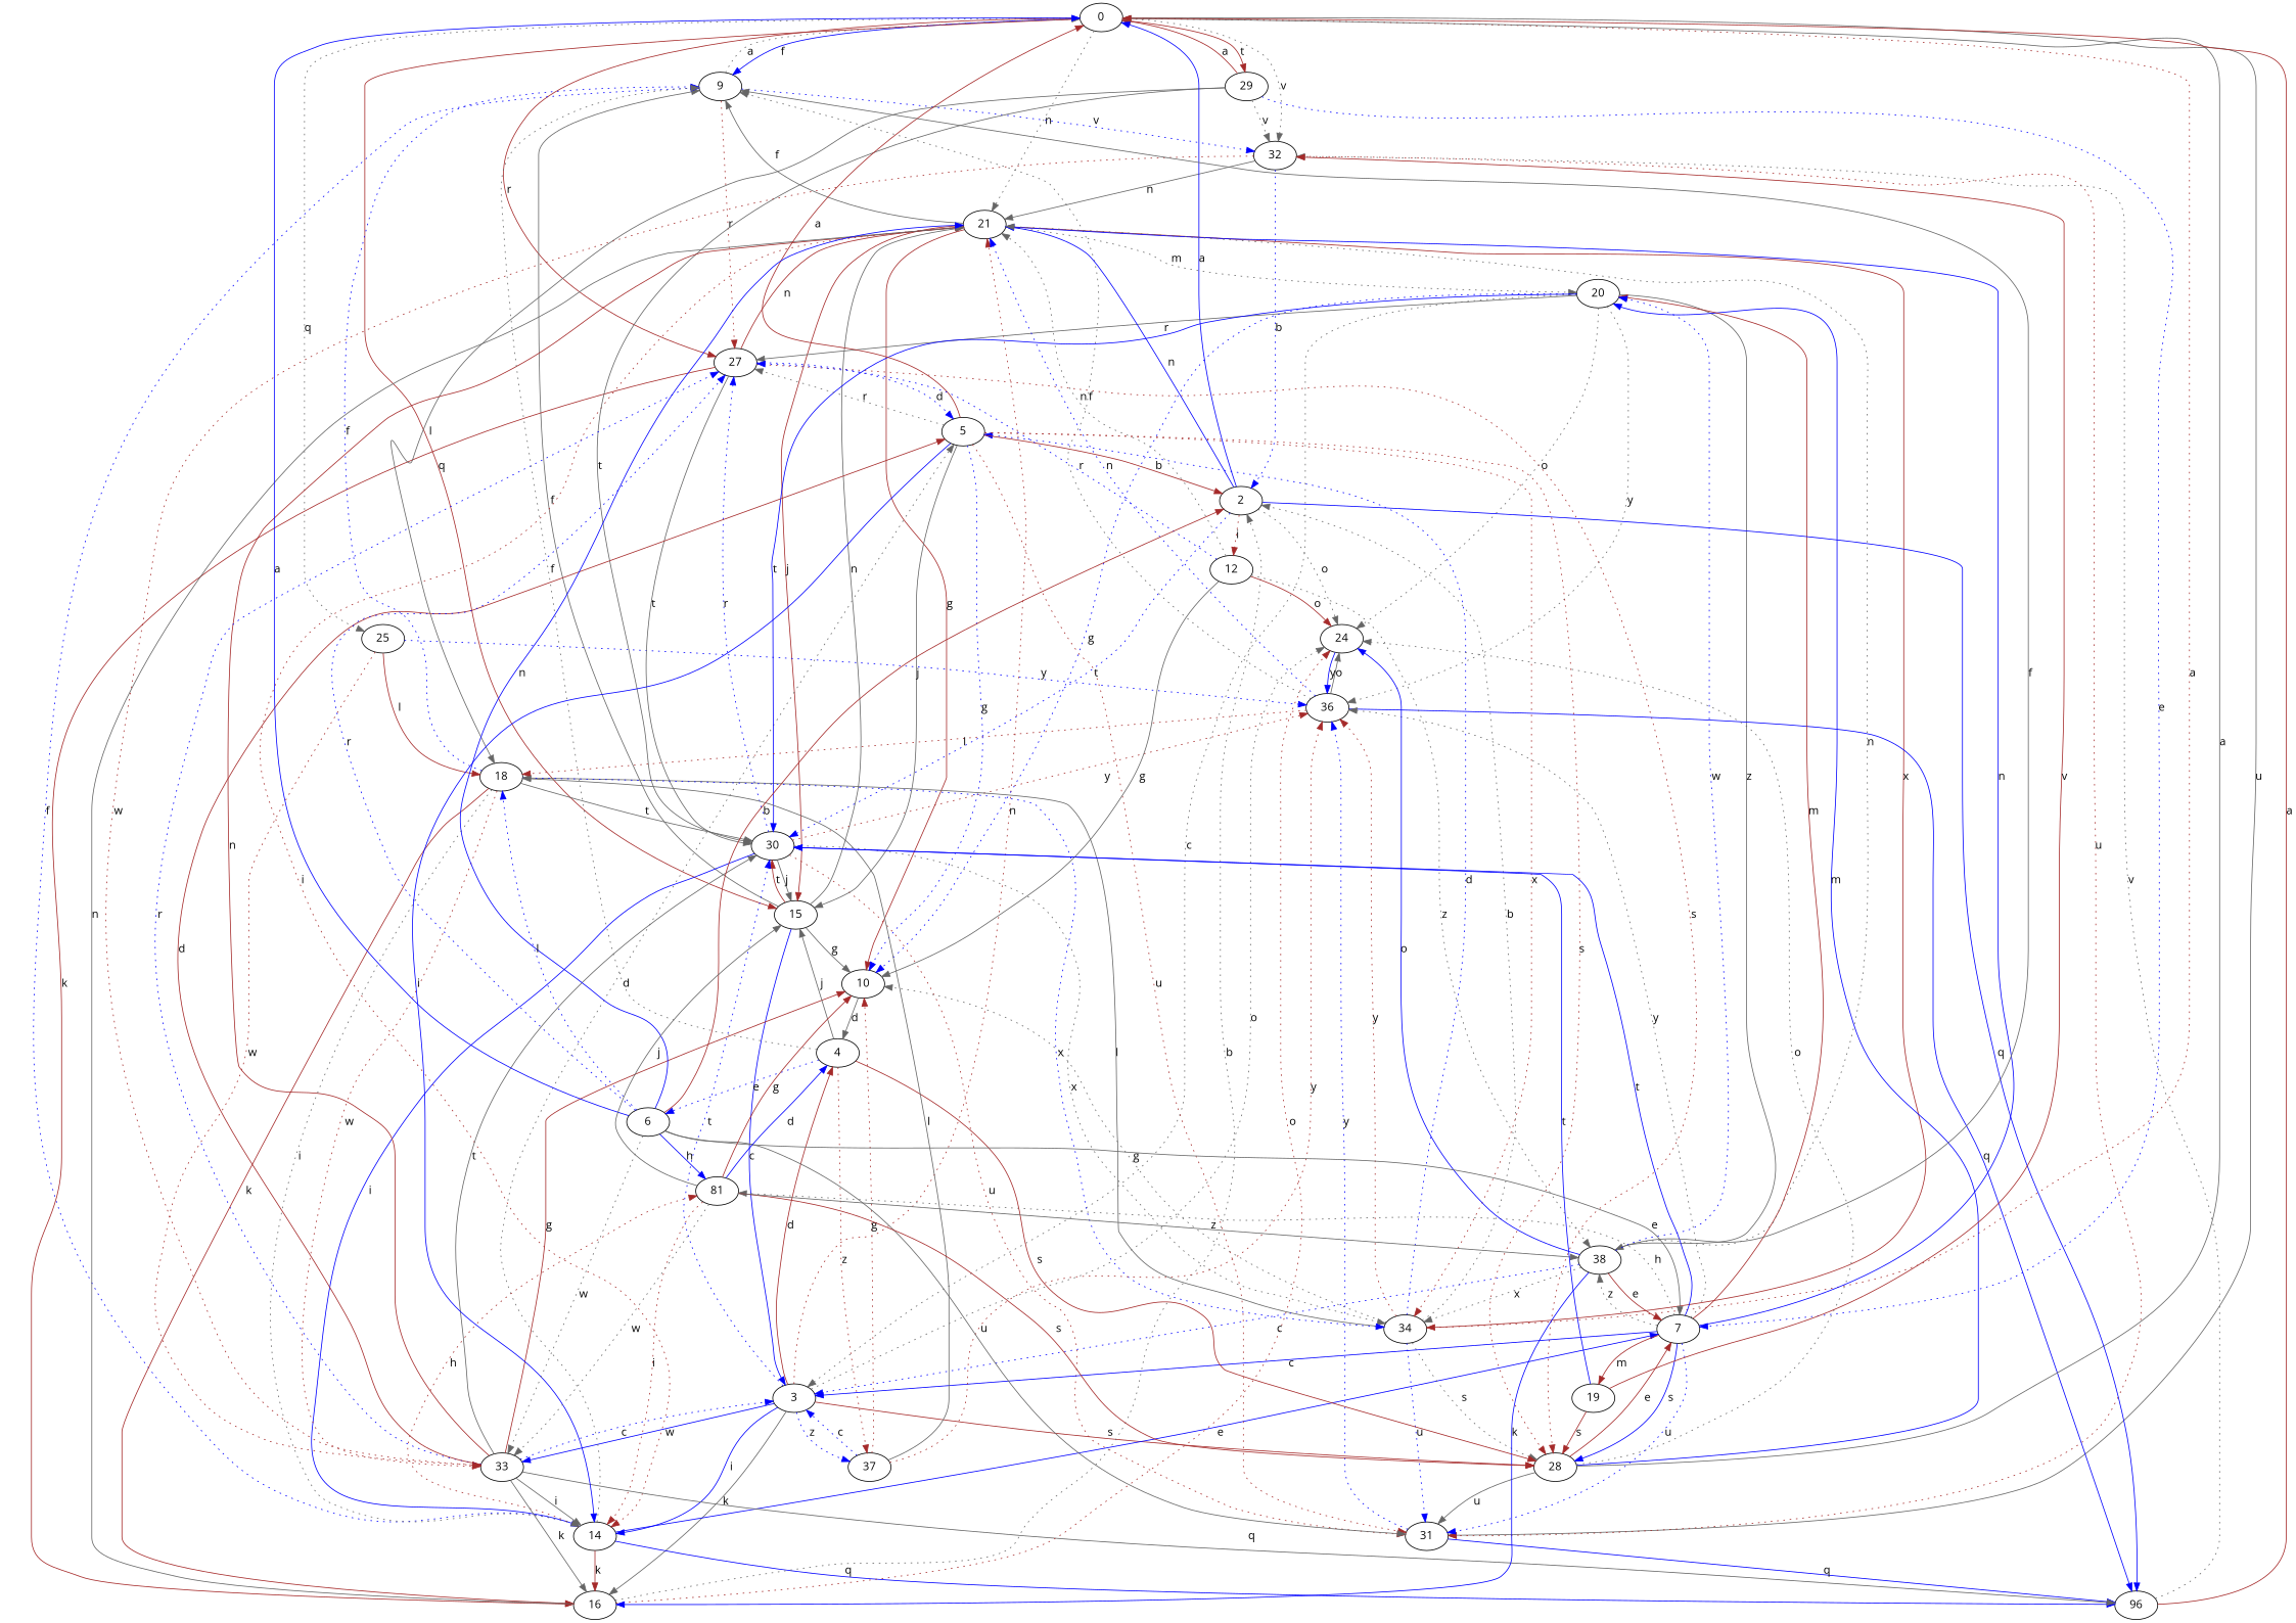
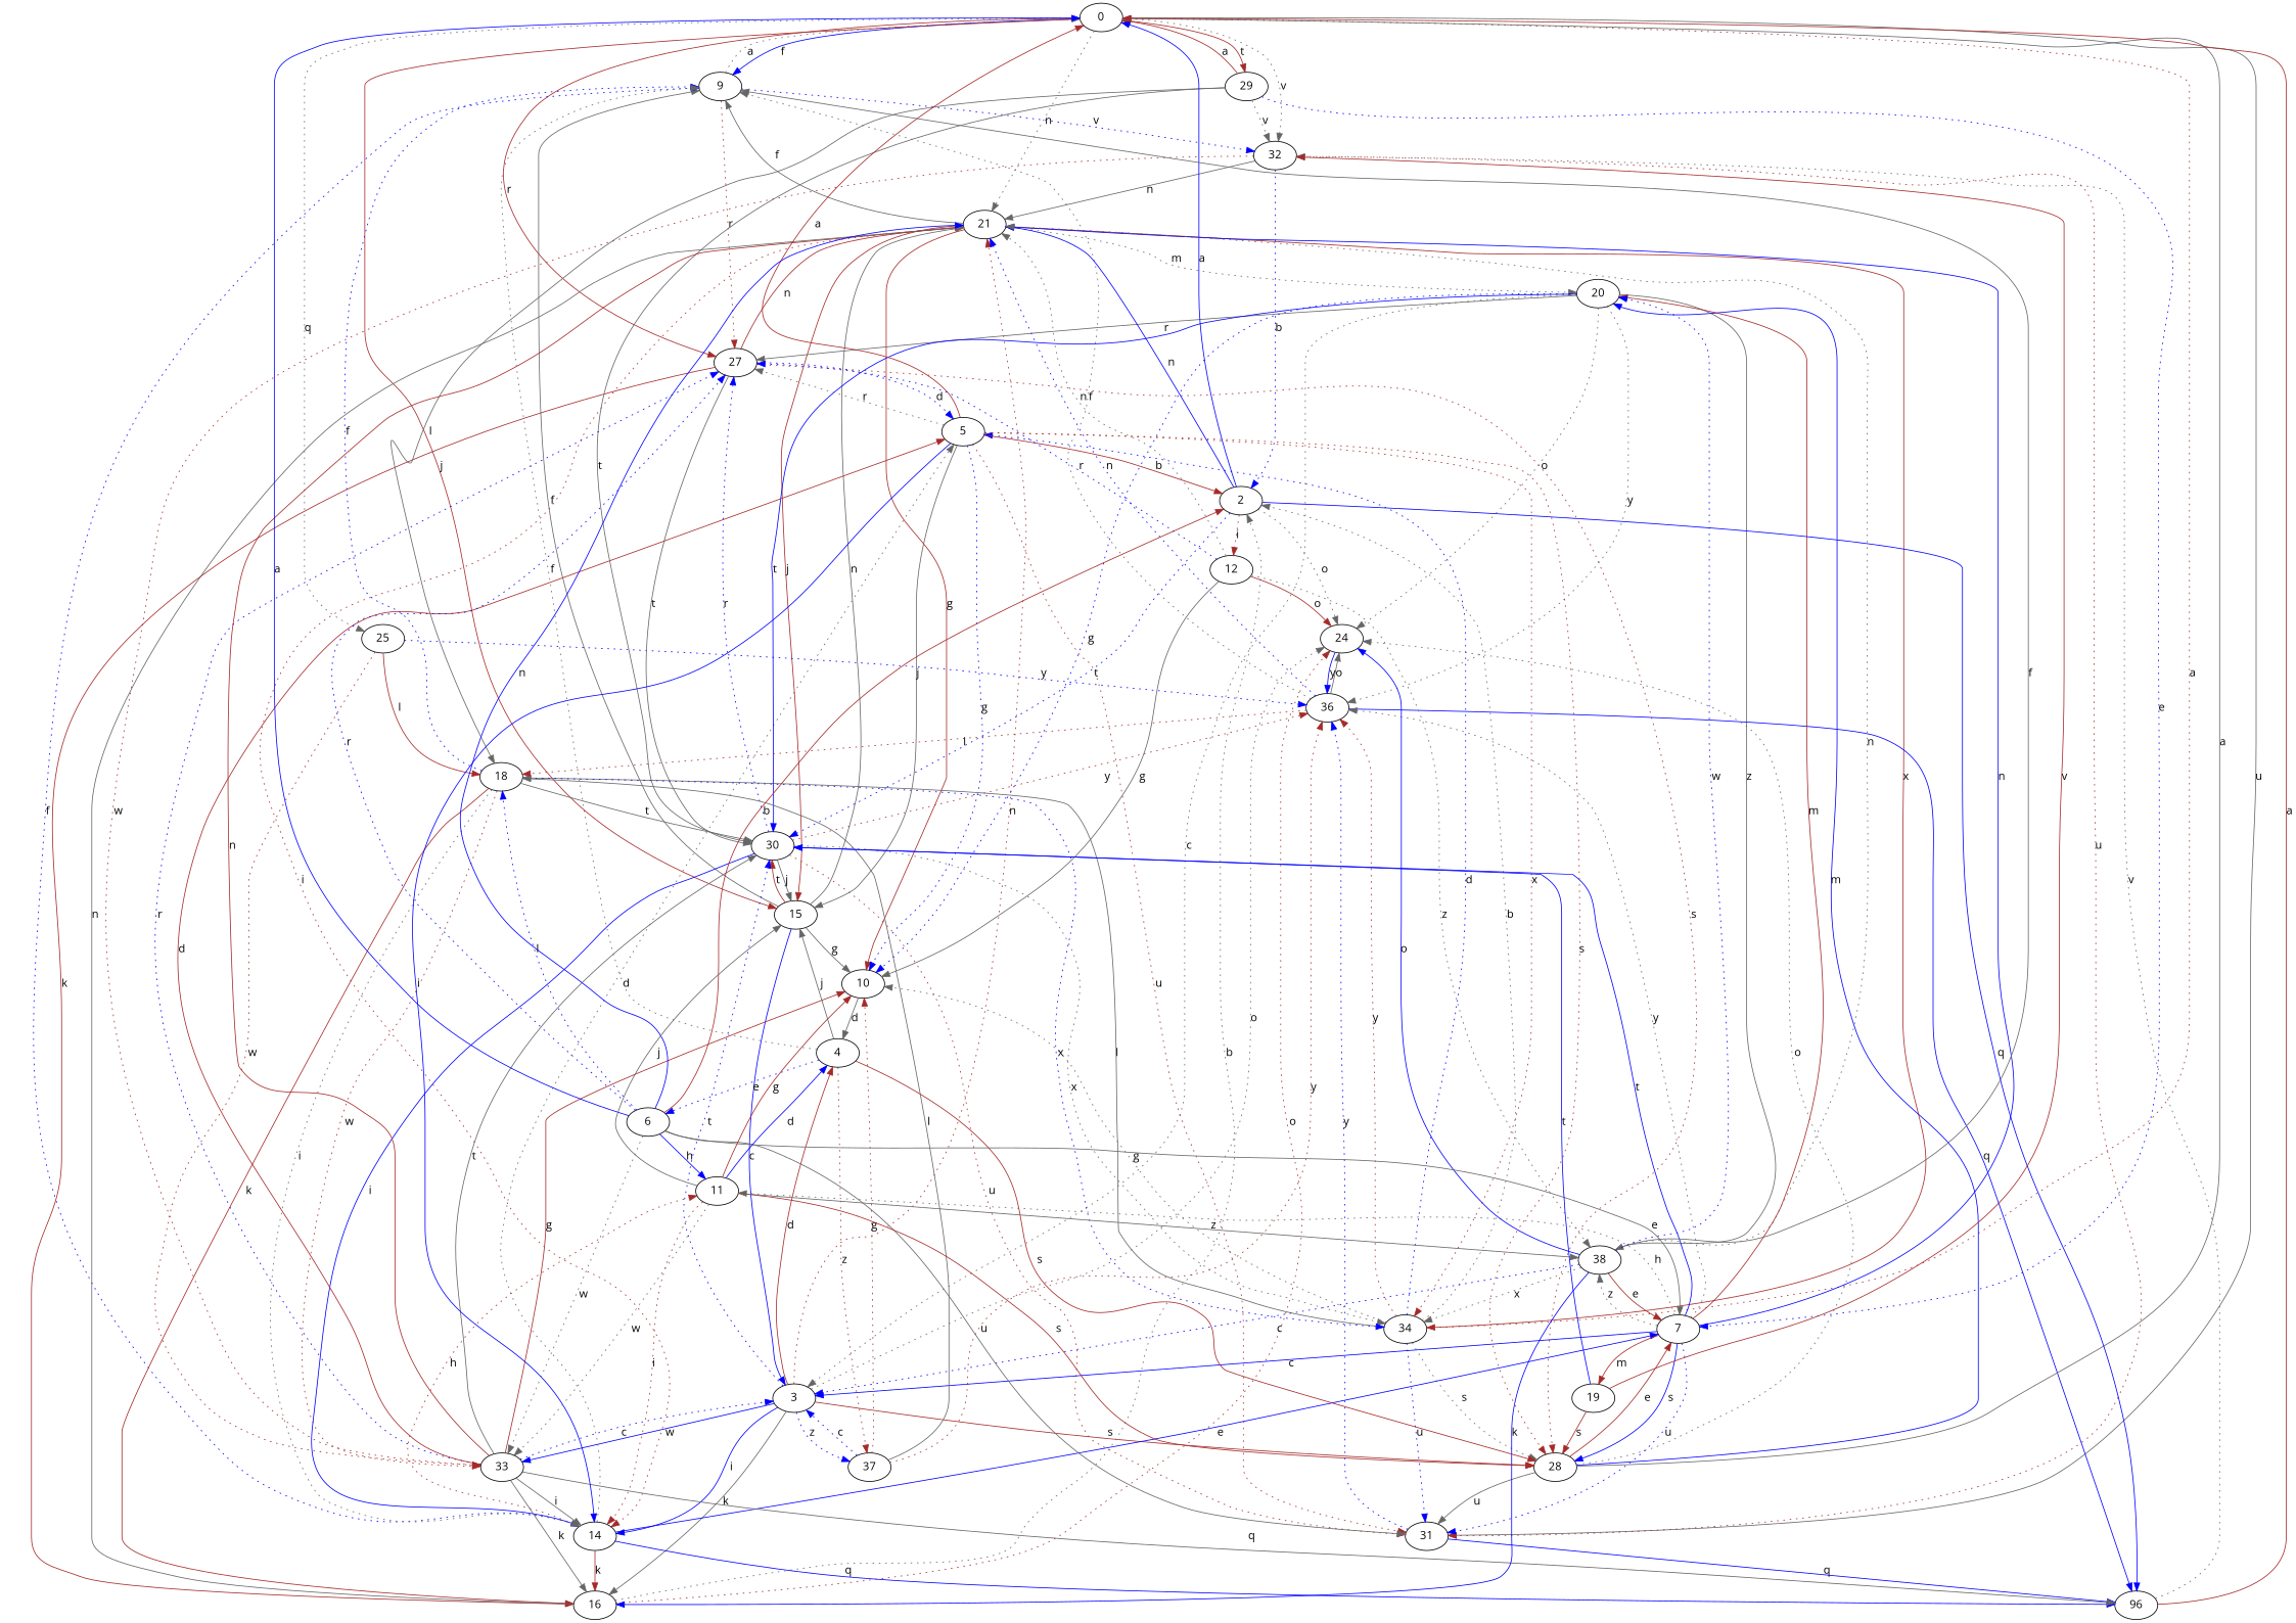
  strict digraph {
    fontname="Open Sans"
    node [fontname="Open Sans"]
    edge [color=gray40 fontname="Open Sans" style=solid]
    0
    9
    15
    21
    25
    27
    29
    31
    32
    30
    3
    10
    14
    34
    20
    33
    18
    36
    16
    28
    5
    7
    n23 [label=96]
    2
    12
    24
    38
    4
    37
    6
-   11 [label=81]
+   11
    19
    0 -> 9 [color=blue label=f]
-   0 -> 15 [color=brown label=q]
+   0 -> 15 [color=brown label=j]
    0 -> 21 [label=n style=dotted]
    0 -> 25 [label=q style=dotted]
    0 -> 27 [color=brown label=r]
    0 -> 29 [color=brown label=t]
    0 -> 31 [label=u]
    0 -> 32 [label=v style=dotted]
    9 -> 0 [label=a style=dotted]
    9 -> 27 [color=brown label=r style=dotted]
    9 -> 32 [color=blue label=v style=dotted]
    15 -> 9 [label=f]
    15 -> 21 [label=n]
    15 -> 30 [color=brown label=t]
    15 -> 3 [color=blue label=c]
    15 -> 10 [label=g]
    21 -> 9 [label=f]
    21 -> 15 [color=brown label=j]
    21 -> 10 [color=brown label=g]
    21 -> 14 [color=brown label=i style=dotted]
    21 -> 34 [color=brown label=x]
    21 -> 20 [label=m style=dotted]
    25 -> 33 [color=brown label=w style=dotted]
    25 -> 18 [color=brown label=l]
    25 -> 36 [color=blue label=y style=dotted]
    27 -> 21 [color=brown label=n]
    27 -> 30 [label=t]
    27 -> 16 [color=brown label=k]
    27 -> 28 [color=brown label=s style=dotted]
    27 -> 5 [color=blue label=d style=dotted]
    29 -> 0 [color=brown label=a]
    29 -> 32 [label=v style=dotted]
    29 -> 30 [label=t]
    29 -> 18 [label=l]
    29 -> 7 [color=blue label=e style=dotted]
    31 -> 36 [color=blue label=y style=dotted]
    31 -> n23 [color=blue label=q]
    32 -> 21 [label=n]
    32 -> 31 [color=brown label=u style=dotted]
    32 -> 33 [color=brown label=w style=dotted]
    32 -> 2 [color=blue label=b style=dotted]
    30 -> 15 [label=j]
    30 -> 27 [color=blue label=r style=dotted]
    30 -> 31 [color=brown label=u style=dotted]
    30 -> 14 [color=blue label=i]
    30 -> 34 [label=x style=dotted]
    30 -> 36 [color=brown label=y style=dotted]
    3 -> 21 [color=brown label=n style=dotted]
    3 -> 30 [color=blue label=t style=dotted]
    3 -> 14 [color=blue label=i]
    3 -> 33 [color=blue label=w]
    3 -> 16 [label=k]
    3 -> 28 [color=brown label=s]
    3 -> 24 [label=o style=dotted]
    3 -> 4 [color=brown label=d]
    3 -> 37 [color=blue label=z style=dotted]
    10 -> 4 [label=d]
    14 -> 9 [color=blue label=f style=dotted]
    14 -> 16 [color=brown label=k]
    14 -> 5 [label=d style=dotted]
    14 -> 7 [color=blue label=e]
    14 -> n23 [color=blue label=q]
    14 -> 11 [color=brown label=h style=dotted]
    34 -> 0 [color=brown label=a style=dotted]
    34 -> 31 [color=blue label=u style=dotted]
    34 -> 10 [label=g style=dotted]
    34 -> 18 [label=l]
    34 -> 36 [color=brown label=y style=dotted]
    34 -> 28 [label=s style=dotted]
    34 -> 5 [color=blue label=d style=dotted]
    34 -> 2 [label=b style=dotted]
    20 -> 27 [label=r]
    20 -> 30 [color=blue label=t]
    20 -> 3 [label=c style=dotted]
    20 -> 10 [color=blue label=g style=dotted]
    20 -> 36 [label=y style=dotted]
    20 -> 24 [label=o style=dotted]
    20 -> 38 [label=z]
    33 -> 21 [color=brown label=n]
    33 -> 27 [color=blue label=r style=dotted]
    33 -> 30 [label=t]
    33 -> 3 [color=blue label=c style=dotted]
    33 -> 10 [color=brown label=g]
    33 -> 14 [label=i]
    33 -> 16 [label=k]
    33 -> 5 [color=brown label=d]
    33 -> n23 [label=q]
    18 -> 9 [color=blue label=f style=dotted]
    18 -> 30 [label=t]
    18 -> 14 [label=i style=dotted]
    18 -> 34 [color=blue label=x style=dotted]
    18 -> 33 [color=brown label=w style=dotted]
    18 -> 16 [color=brown label=k]
    36 -> 9 [label=f style=dotted]
    36 -> 21 [color=blue label=n style=dotted]
    36 -> 18 [color=brown label=l style=dotted]
    36 -> n23 [color=blue label=q]
    36 -> 24 [label=o]
    16 -> 21 [label=n]
    16 -> 2 [label=b style=dotted]
    16 -> 24 [color=brown label=o style=dotted]
    28 -> 0 [label=a]
    28 -> 31 [label=u]
    28 -> 20 [color=blue label=m]
    28 -> 7 [color=brown label=e]
    28 -> 24 [label=o style=dotted]
    5 -> 0 [color=brown label=a]
    5 -> 15 [label=j]
    5 -> 27 [label=r style=dotted]
    5 -> 31 [color=brown label=u style=dotted]
    5 -> 10 [color=blue label=g style=dotted]
    5 -> 14 [color=blue label=i]
    5 -> 34 [color=brown label=x style=dotted]
    5 -> 28 [color=brown label=s style=dotted]
    5 -> 2 [color=brown label=b]
    7 -> 21 [color=blue label=n]
    7 -> 31 [color=blue label=u style=dotted]
    7 -> 30 [color=blue label=t]
    7 -> 3 [color=blue label=c]
    7 -> 20 [color=brown label=m]
    7 -> 36 [label=y style=dotted]
    7 -> 28 [color=blue label=s]
    7 -> 38 [label=z style=dotted]
    7 -> 11 [label=h style=dotted]
    7 -> 19 [color=brown label=m]
    n23 -> 0 [color=brown label=a]
    n23 -> 32 [label=v style=dotted]
    2 -> 0 [color=blue label=a]
    2 -> 21 [color=blue label=n]
    2 -> 30 [color=blue label=t style=dotted]
    2 -> n23 [color=blue label=q]
    2 -> 12 [color=brown label=i style=dotted]
    2 -> 24 [label=o style=dotted]
    12 -> 21 [label=n style=dotted]
    12 -> 27 [color=blue label=r style=dotted]
    12 -> 10 [label=g]
    12 -> 24 [color=brown label=o]
    12 -> 38 [label=z style=dotted]
    24 -> 36 [color=blue label=y]
    38 -> 9 [label=f]
    38 -> 21 [label=n style=dotted]
    38 -> 3 [color=blue label=c style=dotted]
    38 -> 34 [label=x style=dotted]
    38 -> 20 [color=blue label=w style=dotted]
    38 -> 16 [color=blue label=k]
    38 -> 7 [color=brown label=e]
    38 -> 24 [color=blue label=o]
    4 -> 9 [label=f style=dotted]
    4 -> 15 [label=j]
    4 -> 28 [color=brown label=s]
    4 -> 37 [color=brown label=z style=dotted]
    4 -> 6 [color=blue label=e style=dotted]
    37 -> 3 [color=blue label=c style=dotted]
    37 -> 10 [color=brown label=g style=dotted]
    37 -> 18 [label=l]
    37 -> 36 [color=brown label=y style=dotted]
    6 -> 0 [color=blue label=a]
    6 -> 21 [color=blue label=n]
    6 -> 27 [color=blue label=r style=dotted]
    6 -> 31 [label=u]
    6 -> 33 [label=w style=dotted]
    6 -> 18 [color=blue label=l style=dotted]
    6 -> 7 [label=e]
    6 -> 2 [color=brown label=b]
    6 -> 11 [color=blue label=h]
    11 -> 15 [label=j]
    11 -> 10 [color=brown label=g]
    11 -> 14 [color=brown label=i style=dotted]
    11 -> 33 [label=w style=dotted]
    11 -> 28 [color=brown label=s]
    11 -> 38 [label=z]
    11 -> 4 [color=blue label=d]
    19 -> 32 [color=brown label=v]
    19 -> 30 [color=blue label=t]
    19 -> 28 [color=brown label=s]
  }
